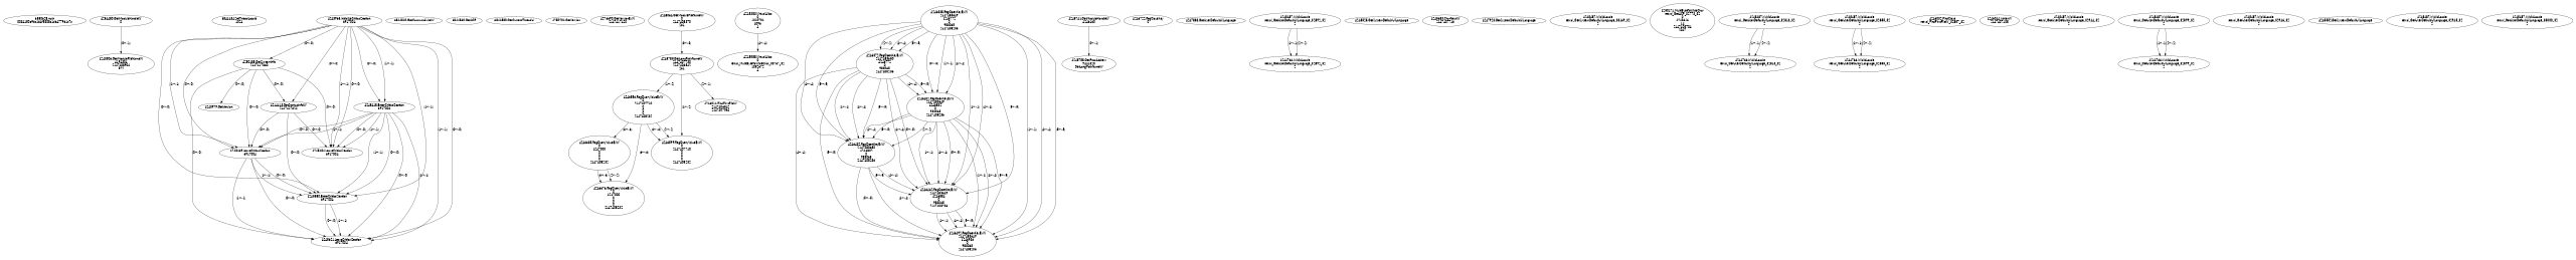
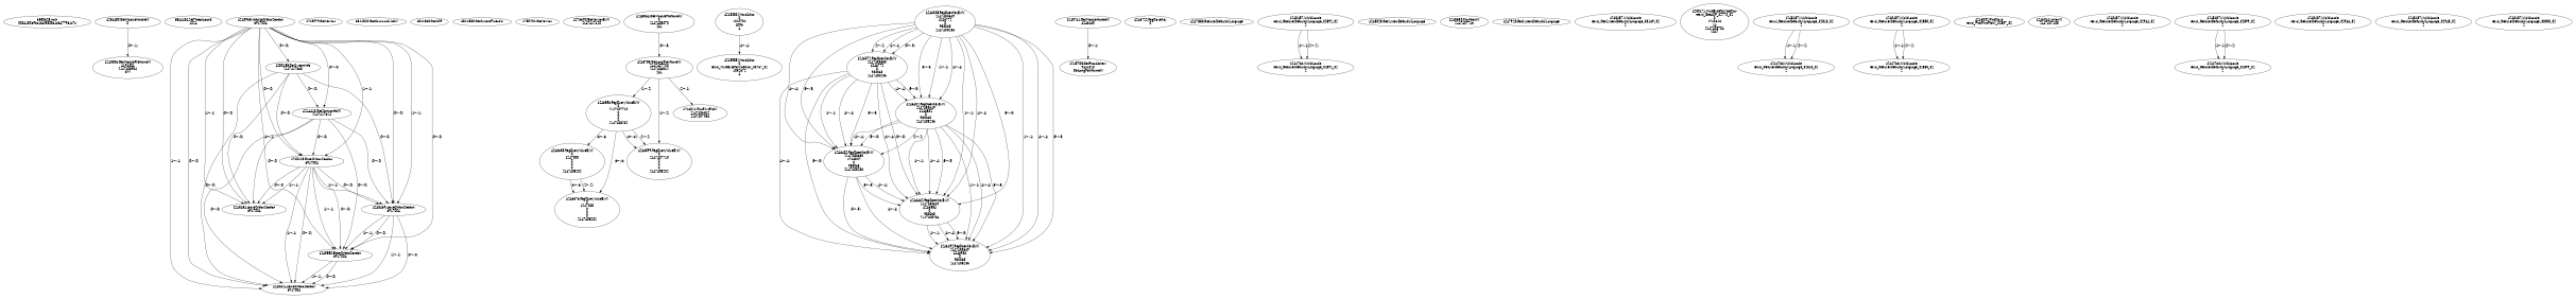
  digraph {
    fontname=Lato
    node [fontname=Lato]
    edge [fontname=Lato]
    n1 [label="6850628.main\n0034150e96a164f5308c1d6477961a7a"]
    n2 [label="4254480.GetModuleHandleW\n0"]
    n3 [label="4243306.GetModuleFileNameW\n4194304\n2147408904\n522"]
    n4 [label="6844434.SetThreadLocale\n1024"]
    n5 [label="4243965.InitializeCriticalSection\n6917004"]
    n6 [label="4250188.GetSystemInfo\n2147417660"]
    n7 [label="4214413.GetStartupInfoW\n2147417624"]
    n8 [label="4245418.EnterCriticalSection\n6917004"]
    n9 [label="4245469.LeaveCriticalSection\n6917004"]
    n10 [label="4245580.EnterCriticalSection\n6917004"]
    n11 [label="4245621.LeaveCriticalSection\n6917004"]
    n12 [label="4245454.LeaveCriticalSection\n6917004"]
    n13 [label="4243979.GetVersion\n"]
    n14 [label="6844540.GetCommandLineW\n"]
    n15 [label="6844560.GetACP\n"]
    n16 [label="6844580.GetCurrentThreadId\n"]
    n17 [label="4250204.GetVersion\n"]
    n18 [label="4276690.GetVersionExW\n2147417420"]
    n19 [label="4248064.GetModuleFileNameW\n0\n2147408370\n261"]
    n20 [label="4245785.GetLongPathNameW\n2147407730\n2147406542\n261"]
    n21 [label="4246556.RegQueryValueExW\n0\n2147407710\n0\n0\n0\n2147408232"]
    n22 [label="4246599.RegQueryValueExW\n0\n2147407710\n0\n0\n0\n2147408232"]
    n23 [label="4246014.FindFirstFileW\n2147406542\n2147407064"]
    n24 [label="4215383.VirtualAlloc\n0\n1310704\n4096\n4"]
    n25 [label="4215588.VirtualAlloc\n0\nretval_MultiByteToWideChar_33767_32\n1052672\n4"]
    n26 [label="4246338.RegOpenKeyExW\n2147483649\n4246772\n0\n983065\n2147408236"]
    n27 [label="4246372.RegOpenKeyExW\n2147483650\n4246772\n0\n983065\n2147400236"]
    n28 [label="4246402.RegOpenKeyExW\n2147483649\n4246832\n0\n983065\n2147408236"]
    n29 [label="4246432.RegOpenKeyExW\n2147483650\n4246832\n0\n983065\n2147408236"]
    n30 [label="4246462.RegOpenKeyExW\n2147483649\n4246884\n0\n983065\n2147408236"]
    n31 [label="4246492.RegOpenKeyExW\n2147483649\n4246936\n0\n983065\n2147408236"]
    n32 [label="4245741.GetModuleHandleW\n4246160"]
    n33 [label="4245758.GetProcAddress\n9441320\nGetLongPathNameW"]
    n34 [label="4246635.RegQueryValueExW\n0\n4247000\n0\n0\n0\n2147408232"]
    n35 [label="4246676.RegQueryValueExW\n0\n4247000\n0\n0\n0\n2147408232"]
    n36 [label="4246722.RegCloseKey\n0"]
    n37 [label="4247883.GetUserDefaultUILanguage\n"]
    n38 [label="4245487.IsValidLocale\nretval_GetUserDefaultUILanguage_32892_32\n2"]
    n39 [label="4244766.IsValidLocale\nretval_GetUserDefaultUILanguage_32892_32\n2"]
    n40 [label="4245525.GetSystemDefaultUILanguage\n"]
    n41 [label="4245683.CharNextW\n2147407716"]
    n42 [label="4247923.GetSystemDefaultUILanguage\n"]
    n43 [label="4245487.IsValidLocale\nretval_GetSystemDefaultUILanguage_33169_32\n2"]
    n44 [label="4250171.MultiByteToWideChar\nretval_GetACP_32773_32\n0\n4243616\n14\n2147403704\n2047"]
    n45 [label="4245487.IsValidLocale\nretval_GetUserDefaultUILanguage_32813_32\n2"]
    n46 [label="4244766.IsValidLocale\nretval_GetUserDefaultUILanguage_32813_32\n2"]
    n47 [label="4245487.IsValidLocale\nretval_GetUserDefaultUILanguage_32855_32\n2"]
    n48 [label="4244766.IsValidLocale\nretval_GetUserDefaultUILanguage_32855_32\n2"]
    n49 [label="4246032.FindClose\nretval_FindFirstFileW_32857_32"]
    n50 [label="4246044.lstrlenW\n2147407108"]
    n51 [label="4245487.IsValidLocale\nretval_GetUserDefaultUILanguage_32944_32\n2"]
    n52 [label="4245487.IsValidLocale\nretval_GetUserDefaultUILanguage_32899_32\n2"]
    n53 [label="4244766.IsValidLocale\nretval_GetUserDefaultUILanguage_32899_32\n2"]
    n54 [label="4245487.IsValidLocale\nretval_GetUserDefaultUILanguage_32946_32\n2"]
-   n55 [label="4245552.GetSystemDefaultUILanguage\n"]
    n56 [label="4245487.IsValidLocale\nretval_GetUserDefaultUILanguage_32945_32\n2"]
    n57 [label="4245487.IsValidLocale\nretval_GetUserDefaultUILanguage_33000_32\n2"]
    n2 -> n3 [label="(0-->1)"]
    n5 -> n6 [label="(0-->0)"]
    n5 -> n7 [label="(0-->0)"]
    n5 -> n8 [label="(1-->1)"]
    n5 -> n8 [label="(0-->0)"]
    n5 -> n9 [label="(1-->1)"]
    n5 -> n9 [label="(0-->0)"]
    n5 -> n10 [label="(1-->1)"]
    n5 -> n10 [label="(0-->0)"]
    n5 -> n11 [label="(1-->1)"]
    n5 -> n11 [label="(0-->0)"]
    n5 -> n12 [label="(1-->1)"]
    n5 -> n12 [label="(0-->0)"]
    n6 -> n7 [label="(0-->0)"]
-   n6 -> n13 [label="(0-->0)"]
+   n6 -> n8 [label="(0-->0)"]
    n6 -> n9 [label="(0-->0)"]
    n6 -> n11 [label="(0-->0)"]
    n6 -> n12 [label="(0-->0)"]
+   n7 -> n8 [label="(0-->0)"]
    n7 -> n9 [label="(0-->0)"]
    n7 -> n10 [label="(0-->0)"]
+   n7 -> n11 [label="(0-->0)"]
    n7 -> n12 [label="(0-->0)"]
    n8 -> n9 [label="(1-->1)"]
    n8 -> n9 [label="(0-->0)"]
    n8 -> n10 [label="(1-->1)"]
    n8 -> n10 [label="(0-->0)"]
    n8 -> n11 [label="(1-->1)"]
    n8 -> n11 [label="(0-->0)"]
    n8 -> n12 [label="(1-->1)"]
    n8 -> n12 [label="(0-->0)"]
    n9 -> n10 [label="(1-->1)"]
    n9 -> n10 [label="(0-->0)"]
    n9 -> n11 [label="(1-->1)"]
    n9 -> n11 [label="(0-->0)"]
    n10 -> n11 [label="(1-->1)"]
    n10 -> n11 [label="(0-->0)"]
    n19 -> n20 [label="(3-->3)"]
    n20 -> n21 [label="(1-->2)"]
    n20 -> n22 [label="(1-->2)"]
    n20 -> n23 [label="(2-->1)"]
    n21 -> n22 [label="(2-->2)"]
    n21 -> n22 [label="(6-->6)"]
    n21 -> n34 [label="(6-->6)"]
    n21 -> n35 [label="(6-->6)"]
    n24 -> n25 [label="(4-->4)"]
    n26 -> n27 [label="(2-->2)"]
    n26 -> n27 [label="(4-->4)"]
    n26 -> n27 [label="(5-->5)"]
    n26 -> n28 [label="(1-->1)"]
    n26 -> n28 [label="(4-->4)"]
    n26 -> n28 [label="(5-->5)"]
    n26 -> n29 [label="(4-->4)"]
    n26 -> n29 [label="(5-->5)"]
    n26 -> n30 [label="(1-->1)"]
    n26 -> n30 [label="(4-->4)"]
    n26 -> n30 [label="(5-->5)"]
    n26 -> n31 [label="(1-->1)"]
    n26 -> n31 [label="(4-->4)"]
    n26 -> n31 [label="(5-->5)"]
    n27 -> n28 [label="(4-->4)"]
    n27 -> n28 [label="(5-->5)"]
    n27 -> n29 [label="(1-->1)"]
    n27 -> n29 [label="(4-->4)"]
    n27 -> n29 [label="(5-->5)"]
    n27 -> n30 [label="(4-->4)"]
    n27 -> n30 [label="(5-->5)"]
    n27 -> n31 [label="(4-->4)"]
    n27 -> n31 [label="(5-->5)"]
    n28 -> n29 [label="(2-->2)"]
    n28 -> n29 [label="(4-->4)"]
    n28 -> n29 [label="(5-->5)"]
    n28 -> n30 [label="(1-->1)"]
    n28 -> n30 [label="(4-->4)"]
    n28 -> n30 [label="(5-->5)"]
    n28 -> n31 [label="(1-->1)"]
    n28 -> n31 [label="(4-->4)"]
    n28 -> n31 [label="(5-->5)"]
    n29 -> n30 [label="(4-->4)"]
    n29 -> n30 [label="(5-->5)"]
    n29 -> n31 [label="(4-->4)"]
    n29 -> n31 [label="(5-->5)"]
    n30 -> n31 [label="(1-->1)"]
    n30 -> n31 [label="(4-->4)"]
    n30 -> n31 [label="(5-->5)"]
    n32 -> n33 [label="(0-->1)"]
    n34 -> n35 [label="(2-->2)"]
    n34 -> n35 [label="(6-->6)"]
    n38 -> n39 [label="(1-->1)"]
    n38 -> n39 [label="(2-->2)"]
    n45 -> n46 [label="(1-->1)"]
    n45 -> n46 [label="(2-->2)"]
    n47 -> n48 [label="(1-->1)"]
    n47 -> n48 [label="(2-->2)"]
    n52 -> n53 [label="(1-->1)"]
    n52 -> n53 [label="(2-->2)"]
  }
